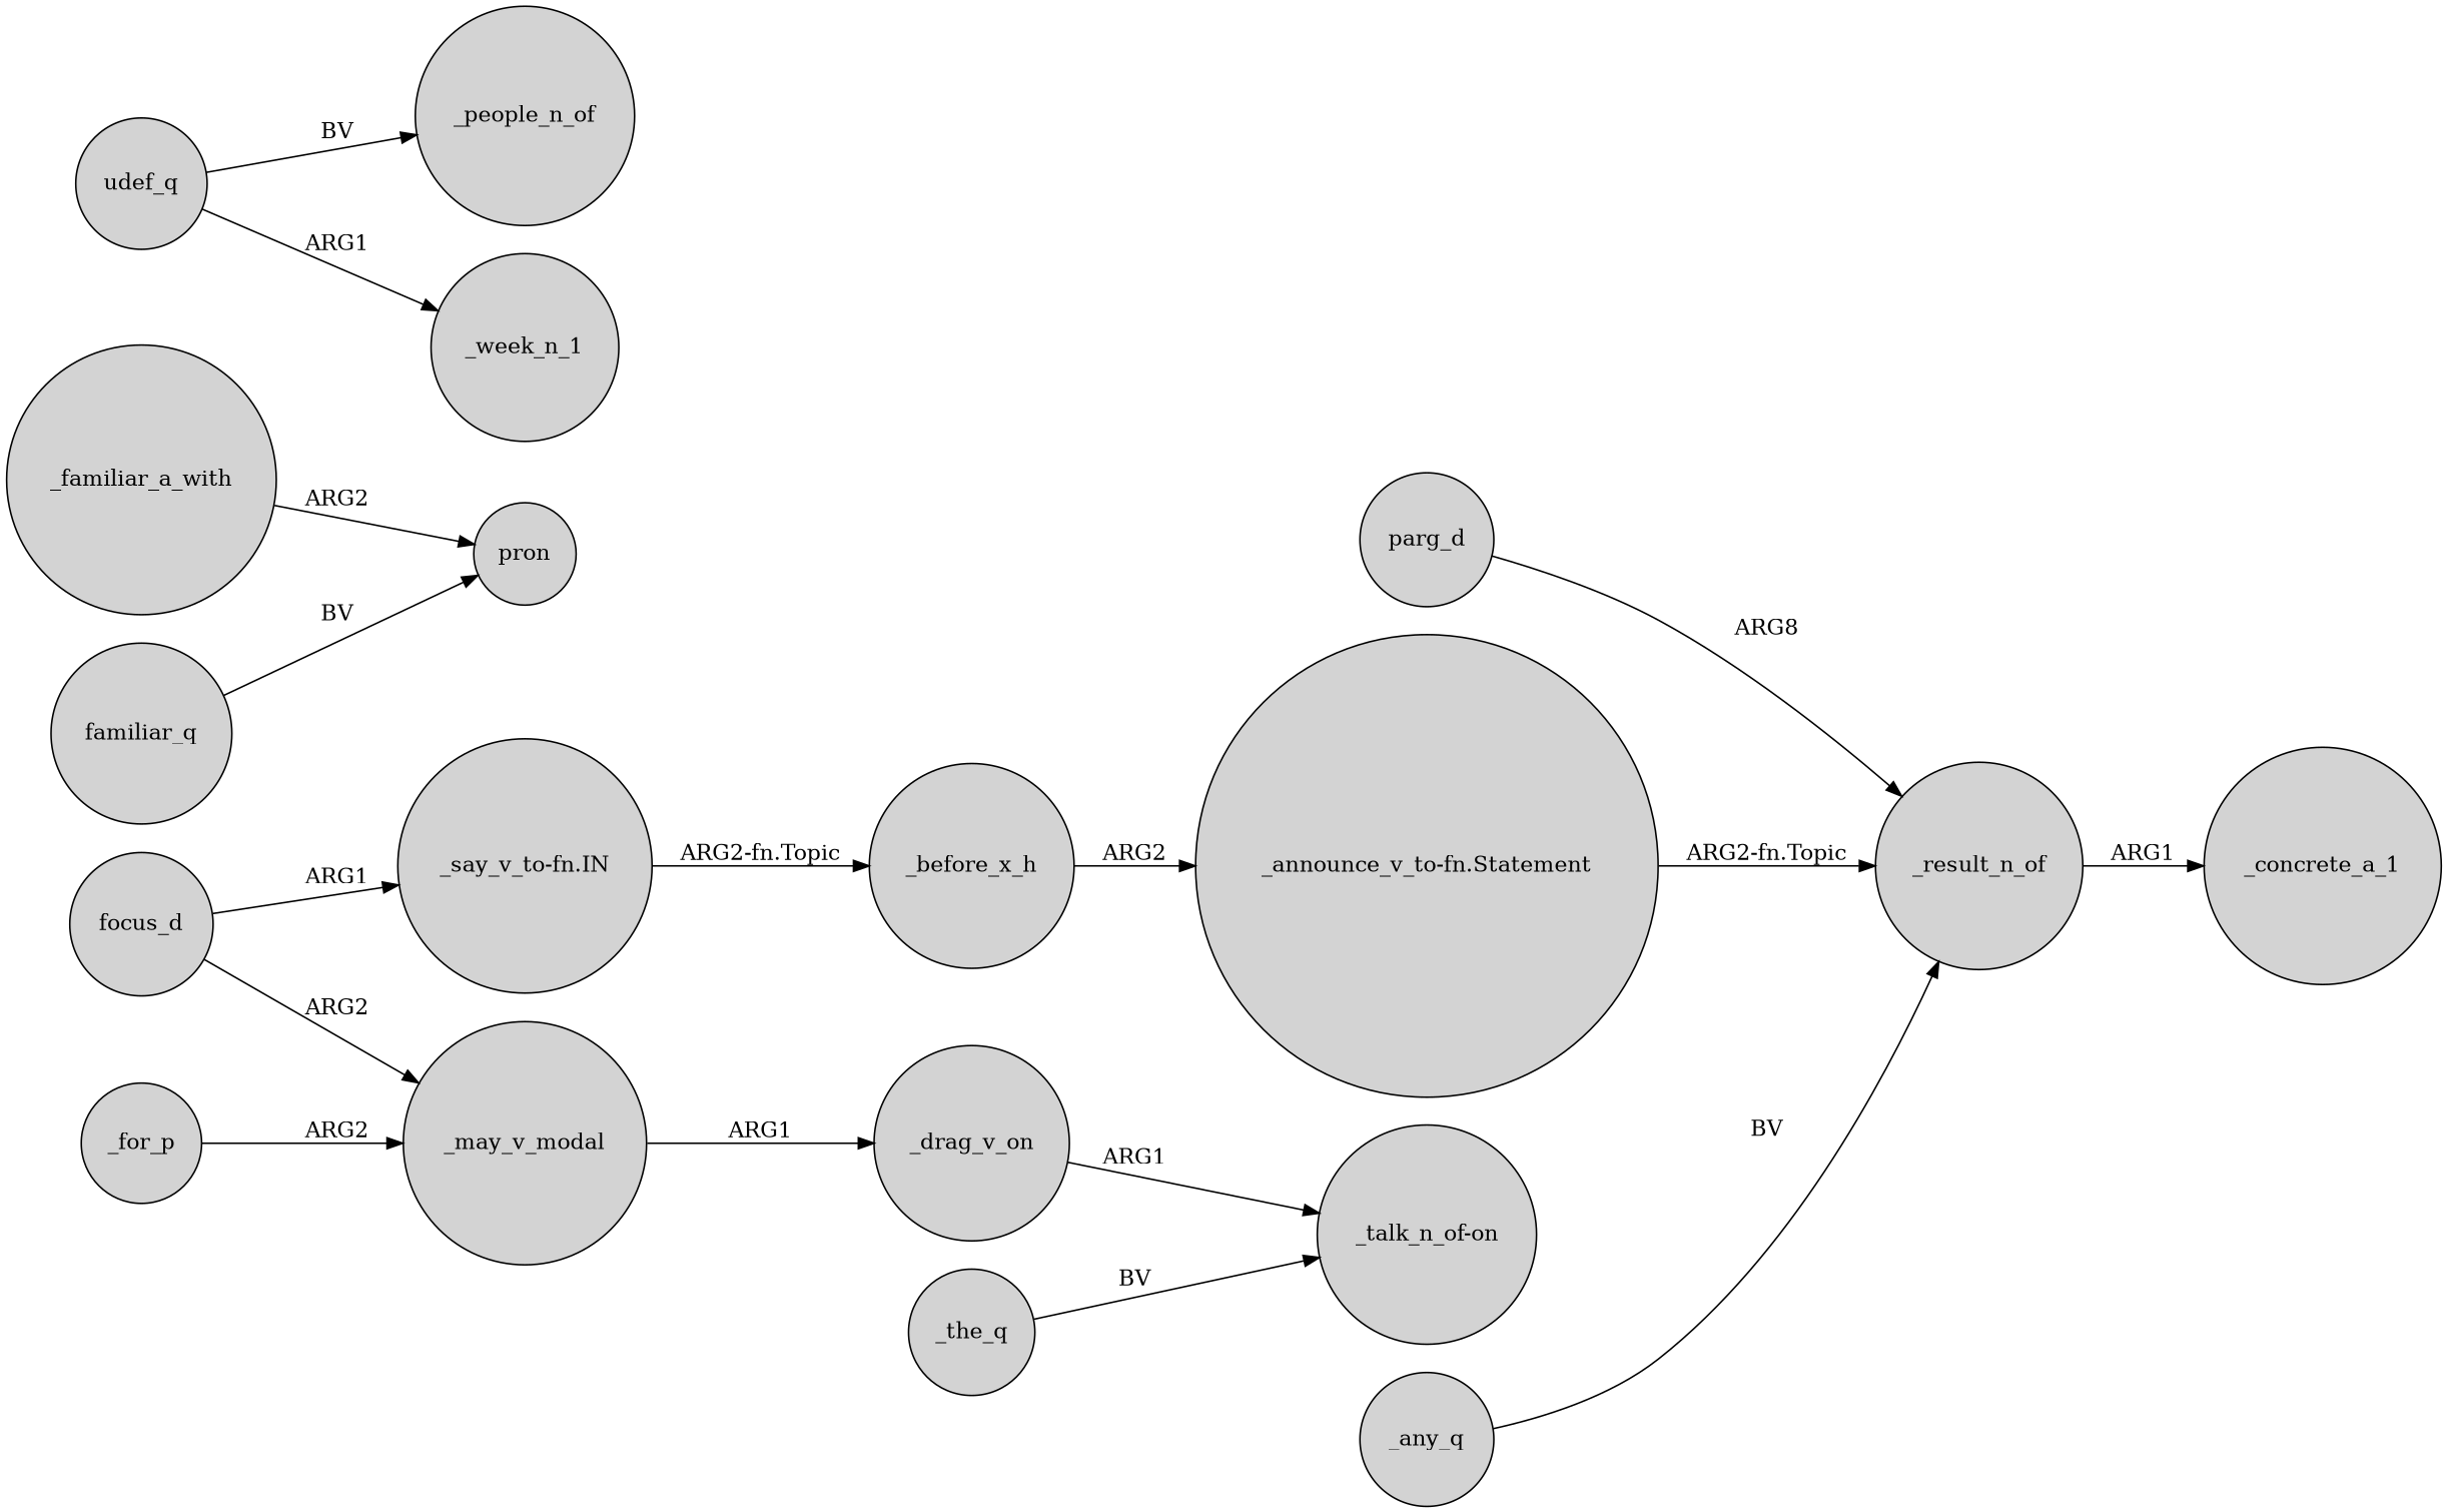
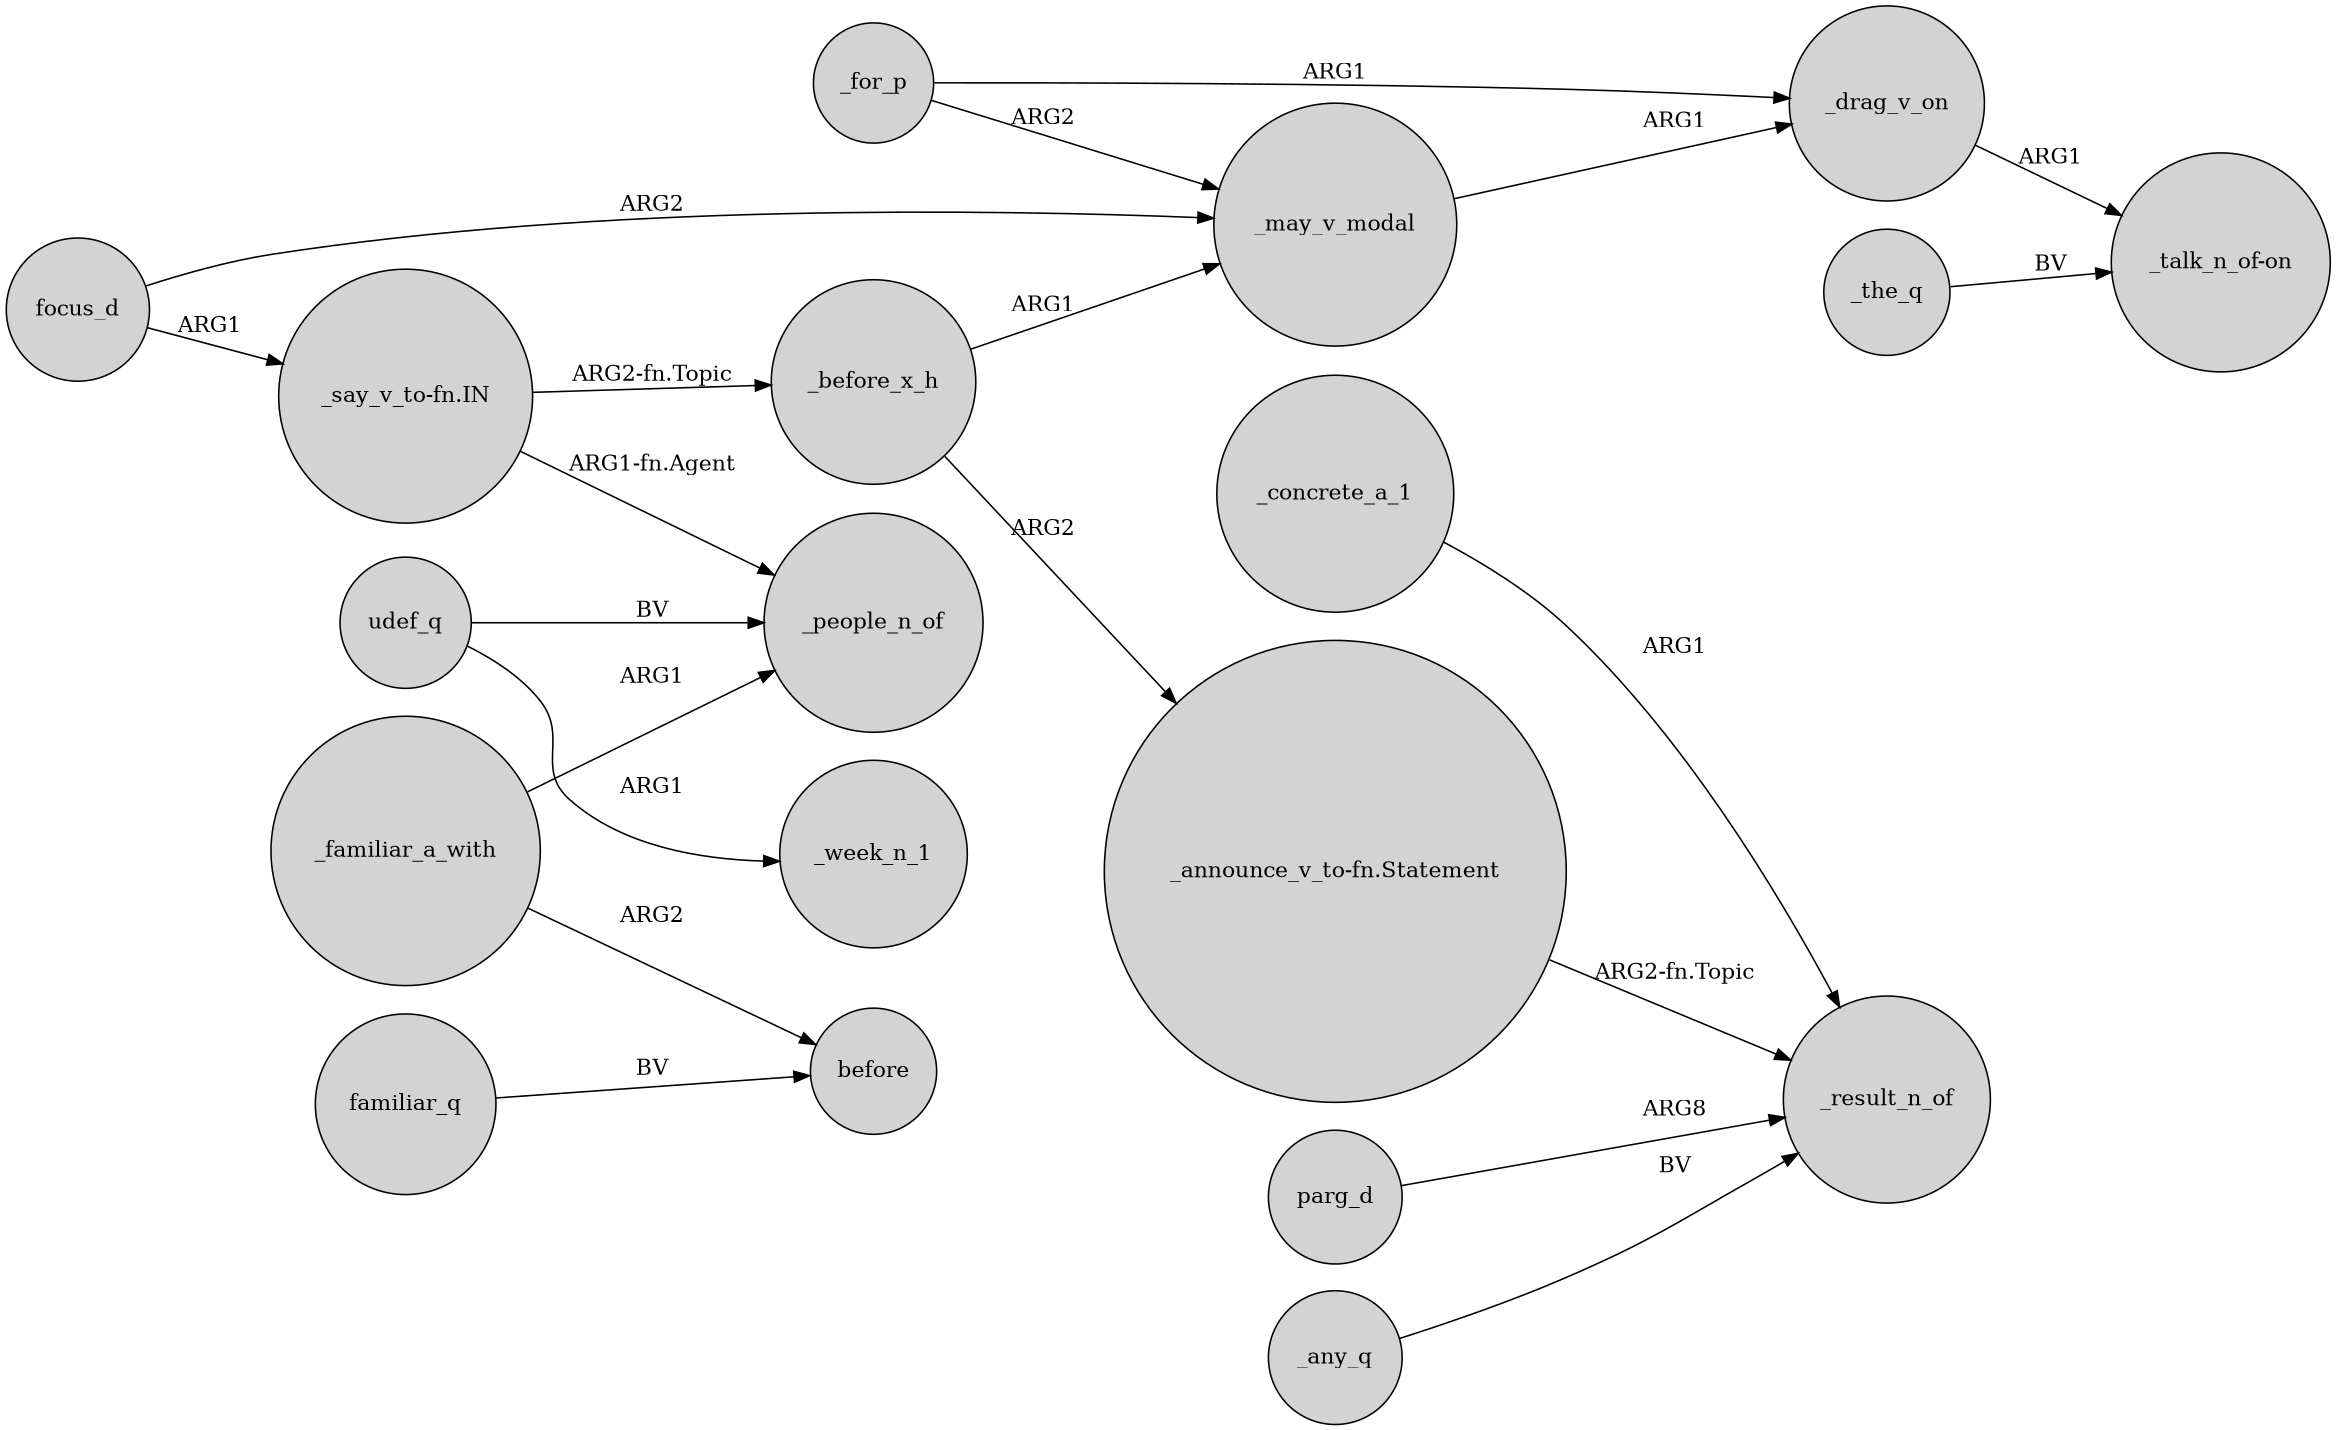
  digraph {
    rankdir=LR
    node [shape=circle style=filled]
    parg_d
    _result_n_of
    "_announce_v_to-fn.Statement"
    _familiar_a_with
    _people_n_of
-   pron
+   pron [label=before]
    focus_d
    _may_v_modal
    "_say_v_to-fn.IN"
    _drag_v_on
    _before_x_h
    "_talk_n_of-on"
    _any_q
    _the_q
    _for_p
    n16 [label=familiar_q]
    udef_q
    _week_n_1
    _concrete_a_1
    parg_d -> _result_n_of [label=ARG8]
    "_announce_v_to-fn.Statement" -> _result_n_of [label="ARG2-fn.Topic"]
+   _familiar_a_with -> _people_n_of [label=ARG1]
    _familiar_a_with -> pron [label=ARG2]
    focus_d -> _may_v_modal [label=ARG2]
    focus_d -> "_say_v_to-fn.IN" [label=ARG1]
    _may_v_modal -> _drag_v_on [label=ARG1]
+   "_say_v_to-fn.IN" -> _people_n_of [label="ARG1-fn.Agent"]
    "_say_v_to-fn.IN" -> _before_x_h [label="ARG2-fn.Topic"]
    _drag_v_on -> "_talk_n_of-on" [label=ARG1]
    _before_x_h -> "_announce_v_to-fn.Statement" [label=ARG2]
+   _before_x_h -> _may_v_modal [label=ARG1]
    _any_q -> _result_n_of [label=BV]
    _the_q -> "_talk_n_of-on" [label=BV]
    _for_p -> _may_v_modal [label=ARG2]
+   _for_p -> _drag_v_on [label=ARG1]
    n16 -> pron [label=BV]
    udef_q -> _people_n_of [label=BV]
    udef_q -> _week_n_1 [label=ARG1]
-   _result_n_of -> _concrete_a_1 [label=ARG1]
+   _concrete_a_1 -> _result_n_of [label=ARG1]
  }
